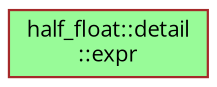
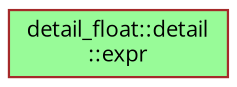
  digraph {
    rankdir=LR
    fontname="Open Sans"
-   n1 [color=brown fillcolor=palegreen fontname="Open Sans" fontsize=10 height=0.2 label="half_float::detail\l::expr" shape=record style=filled width=0.4]
+   n1 [color=brown fillcolor=palegreen fontname="Open Sans" fontsize=10 height=0.2 label="detail_float::detail\l::expr" shape=record style=filled width=0.4]
  }
